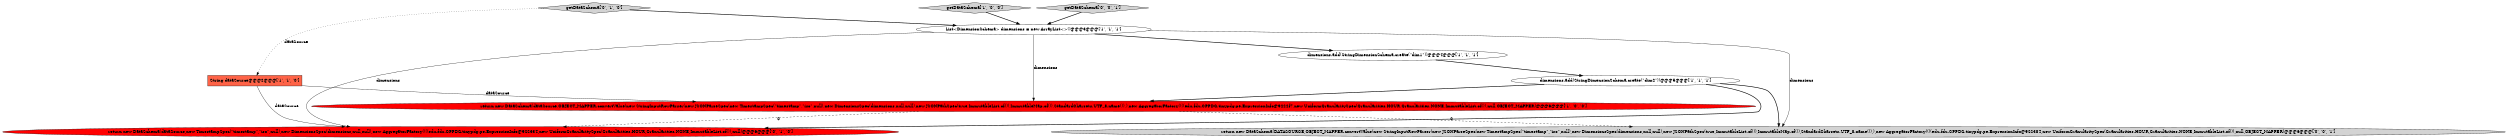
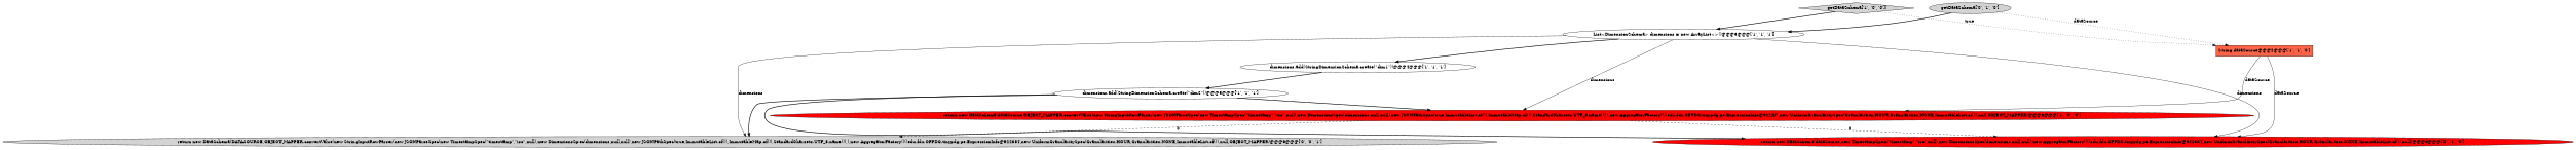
  digraph {
    node [fillcolor=lightgray shape=ellipse style=filled]
    edge [style=bold]
    n1 [label="return new DataSchema(DATASOURCE,OBJECT_MAPPER.convertValue(new StringInputRowParser(new JSONParseSpec(new TimestampSpec(\"timestamp\",\"iso\",null),new DimensionsSpec(dimensions,null,null),new JSONPathSpec(true,ImmutableList.of()),ImmutableMap.of()),StandardCharsets.UTF_8.name()),),new AggregatorFactory((((edu.fdu.CPPDG.tinypdg.pe.ExpressionInfo@922384,new UniformGranularitySpec(Granularities.HOUR,Granularities.NONE,ImmutableList.of()),null,OBJECT_MAPPER)@@@6@@@['0', '0', '1']"]
    n2 [fillcolor=white label="dimensions.add(StringDimensionSchema.create(\"dim1\"))@@@4@@@['1', '1', '1']"]
    n3 [fillcolor=white label="dimensions.add(StringDimensionSchema.create(\"dim2\"))@@@5@@@['1', '1', '1']"]
    n4 [fillcolor=red label="return new DataSchema(dataSource,OBJECT_MAPPER.convertValue(new StringInputRowParser(new JSONParseSpec(new TimestampSpec(\"timestamp\",\"iso\",null),new DimensionsSpec(dimensions,null,null),new JSONPathSpec(true,ImmutableList.of()),ImmutableMap.of()),StandardCharsets.UTF_8.name()),),new AggregatorFactory((((edu.fdu.CPPDG.tinypdg.pe.ExpressionInfo@9222f7,new UniformGranularitySpec(Granularities.HOUR,Granularities.NONE,ImmutableList.of()),null,OBJECT_MAPPER)@@@6@@@['1', '0', '0']"]
    n5 [fillcolor=red label="return new DataSchema(dataSource,new TimestampSpec(\"timestamp\",\"iso\",null),new DimensionsSpec(dimensions,null,null),new AggregatorFactory((((edu.fdu.CPPDG.tinypdg.pe.ExpressionInfo@922334,new UniformGranularitySpec(Granularities.HOUR,Granularities.NONE,ImmutableList.of()),null)@@@6@@@['0', '1', '0']"]
    n6 [fillcolor=white label="List<DimensionSchema> dimensions = new ArrayList<>()@@@3@@@['1', '1', '1']"]
-   n7 [label="getDataSchema['0', '0', '1']" shape=diamond]
-   n8 [label="getDataSchema['0', '1', '0']" shape=diamond]
+   n8 [label="getDataSchema['0', '1', '0']"]
    n9 [fillcolor=tomato label="String dataSource@@@2@@@['1', '1', '0']" shape=box]
    n10 [label="getDataSchema['1', '0', '0']" shape=diamond]
    n2 -> n3
    n3 -> n1
    n3 -> n4
    n3 -> n5
    n4 -> n1 [label=0 style=dashed]
    n4 -> n5 [label=0 style=dashed]
    n6 -> n1 [label=dimensions style=solid]
    n6 -> n2
    n6 -> n4 [label=dimensions style=solid]
    n6 -> n5 [label=dimensions style=solid]
-   n7 -> n6
    n8 -> n6
    n8 -> n9 [label=dataSource style=dotted]
    n9 -> n4 [label=dataSource style=solid]
    n9 -> n5 [label=dataSource style=solid]
    n10 -> n6
+   n10 -> n9 [label=true style=dotted]
  }
